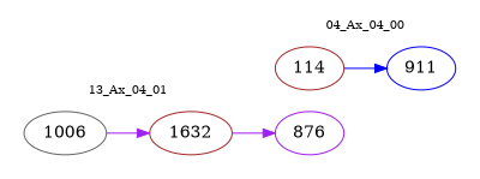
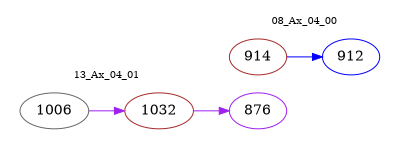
  digraph {
    rankdir=LR
    node [color=brown]
    edge [color=purple]
    n1 [color=gray40 label=1006]
-   n2 [label=1632]
-   n3 [label=114]
+   n2 [label=1032]
+   n3 [label=914]
    n4 [color=purple label=876]
-   n5 [color=blue label=911]
+   n5 [color=blue label=912]
    subgraph cluster_1 {
      color=white
      fontsize=10
      label="13_Ax_04_01"
      n1
      n2
    }
    subgraph cluster_2 {
      color=white
      fontsize=10
-     label="04_Ax_04_00"
+     label="08_Ax_04_00"
      n3
      n4
      n5
    }
    n1 -> n2
    n2 -> n4
    n3 -> n5 [color=blue]
  }
